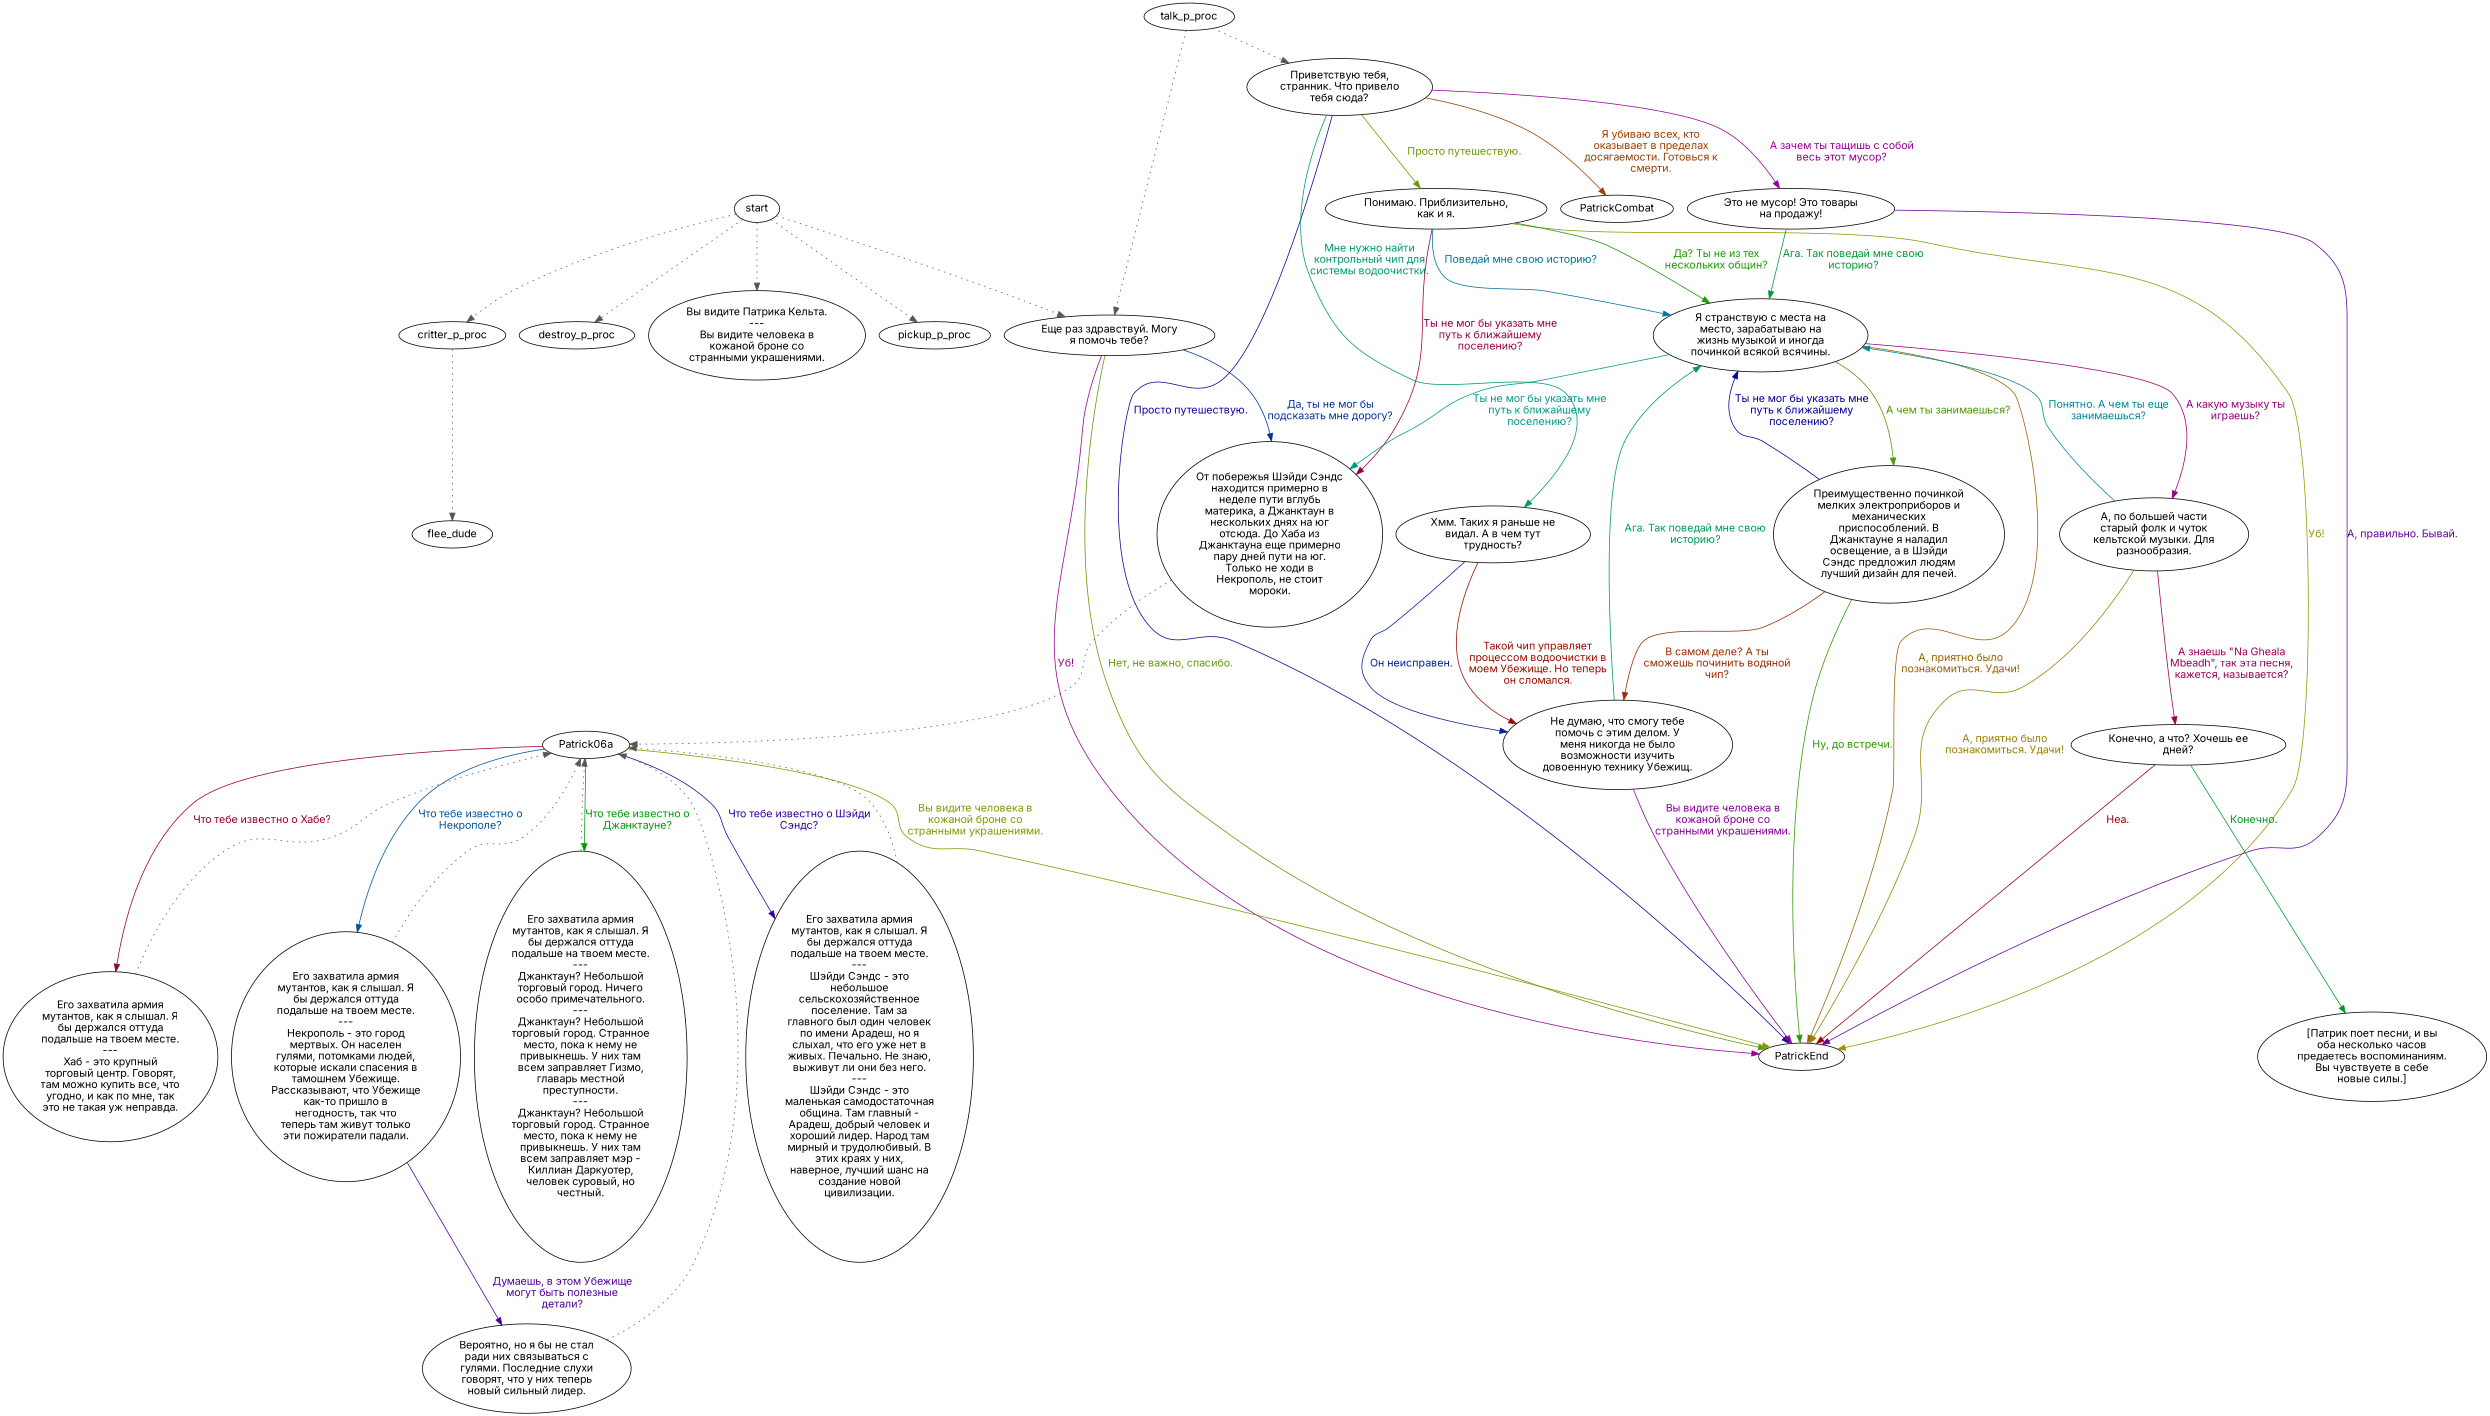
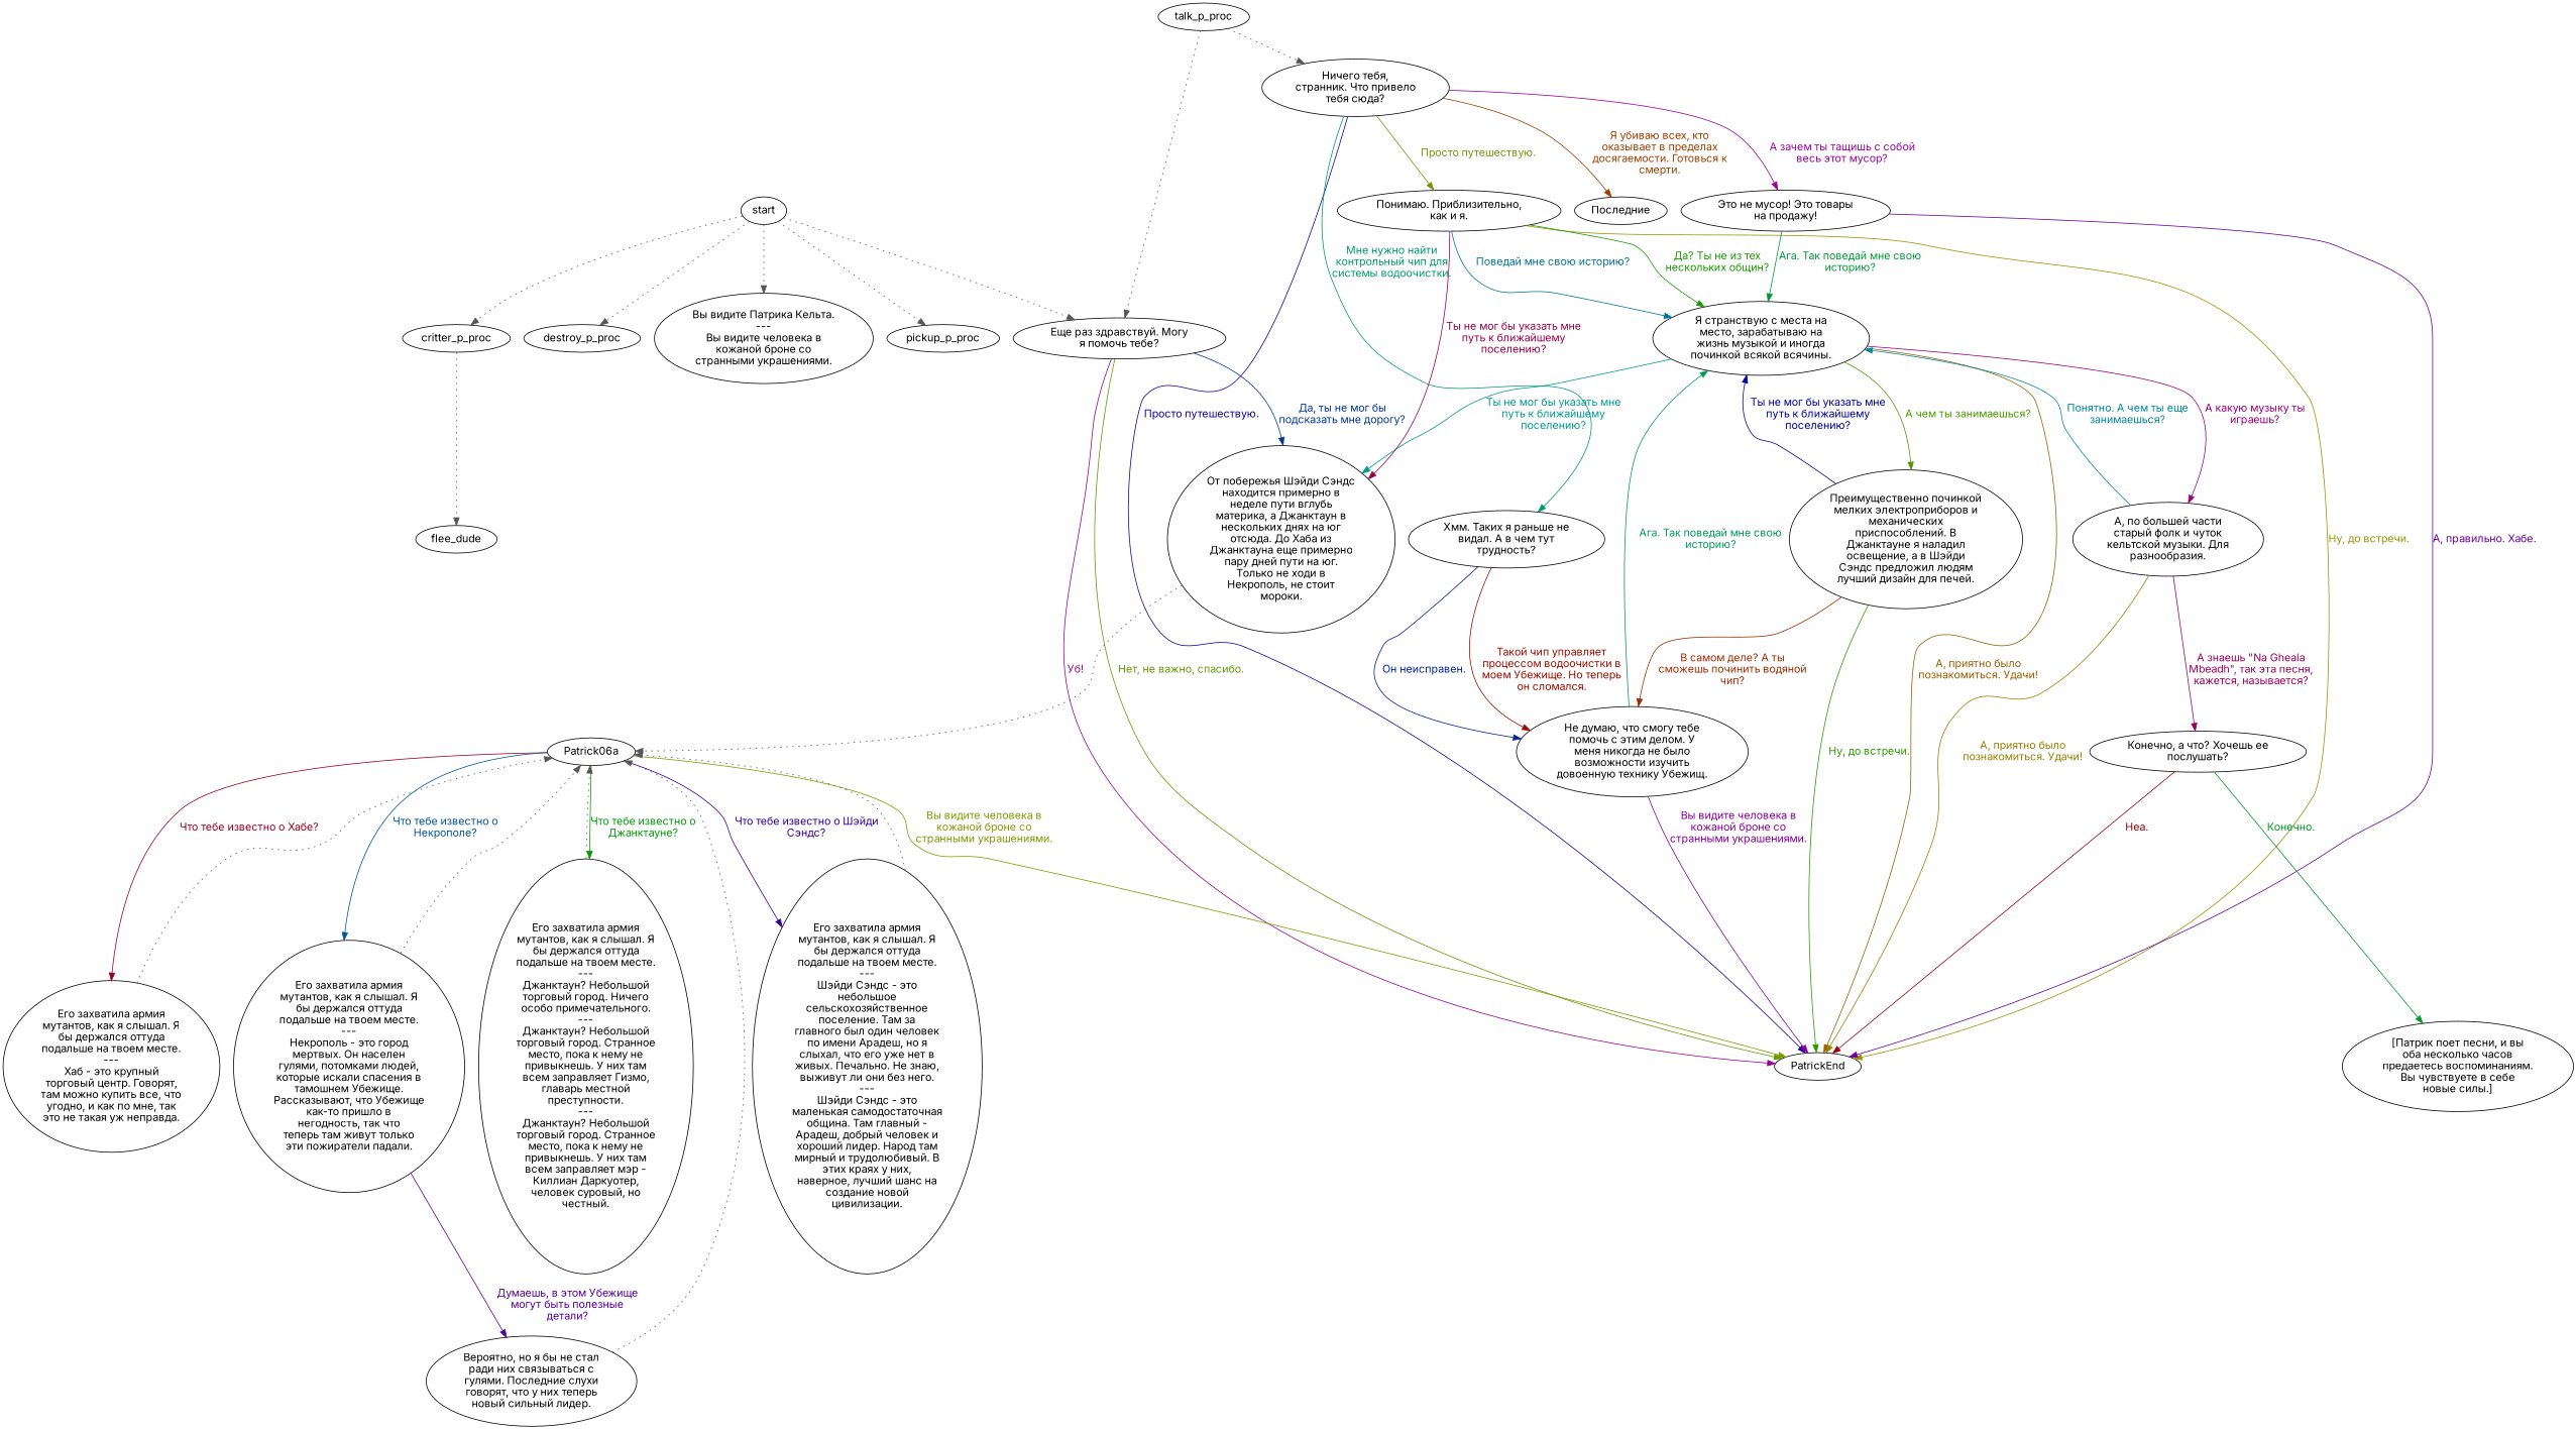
  digraph {
    fontname=Inter
    node [color="#000000" fillcolor="#FFFFFF" fontname=Inter style=filled]
    edge [color="#555555" fontname=Inter]
    start
    critter_p_proc
    destroy_p_proc
    n4 [label="Вы видите Патрика Кельта.\n---\nВы видите человека в\nкожаной броне со\nстранными украшениями."]
    pickup_p_proc
    n6 [label="Еще раз здравствуй. Могу\nя помочь тебе?"]
    flee_dude
    talk_p_proc
-   n9 [label="Приветствую тебя,\nстранник. Что привело\nтебя сюда?"]
+   n9 [label="Ничего тебя,\nстранник. Что привело\nтебя сюда?"]
    PatrickEnd
    n11 [label="От побережья Шэйди Сэндс\nнаходится примерно в\nнеделе пути вглубь\nматерика, а Джанктаун в\nнескольких днях на юг\nотсюда. До Хаба из\nДжанктауна еще примерно\nпару дней пути на юг.\nТолько не ходи в\nНекрополь, не стоит\nмороки."]
    n12 [label="Понимаю. Приблизительно,\nкак и я."]
    n13 [label="Это не мусор! Это товары\nна продажу!"]
    n14 [label="Хмм. Таких я раньше не\nвидал. А в чем тут\nтрудность?"]
-   PatrickCombat
+   PatrickCombat [label="Последние"]
    Patrick06a
    n17 [label="Я странствую с места на\nместо, зарабатываю на\nжизнь музыкой и иногда\nпочинкой всякой всячины."]
    n18 [label="Не думаю, что смогу тебе\nпомочь с этим делом. У\nменя никогда не было\nвозможности изучить\nдовоенную технику Убежищ."]
    n19 [label="Преимущественно починкой\nмелких электроприборов и\nмеханических\nприспособлений. В\nДжанктауне я наладил\nосвещение, а в Шэйди\nСэндс предложил людям\nлучший дизайн для печей."]
    n20 [label="А, по большей части\nстарый фолк и чуток\nкельтской музыки. Для\nразнообразия."]
-   n21 [label="Конечно, а что? Хочешь ее\nдней?"]
+   n21 [label="Конечно, а что? Хочешь ее\nпослушать?"]
    n22 [label="Его захватила армия\nмутантов, как я слышал. Я\nбы держался оттуда\nподальше на твоем месте.\n---\nШэйди Сэндс - это\nнебольшое\nсельскохозяйственное\nпоселение. Там за\nглавного был один человек\nпо имени Арадеш, но я\nслыхал, что его уже нет в\nживых. Печально. Не знаю,\nвыживут ли они без него.\n---\nШэйди Сэндс - это\nмаленькая самодостаточная\nобщина. Там главный -\nАрадеш, добрый человек и\nхороший лидер. Народ там\nмирный и трудолюбивый. В\nэтих краях у них,\nнаверное, лучший шанс на\nсоздание новой\nцивилизации."]
    n23 [label="Его захватила армия\nмутантов, как я слышал. Я\nбы держался оттуда\nподальше на твоем месте.\n---\nДжанктаун? Небольшой\nторговый город. Ничего\nособо примечательного.\n---\nДжанктаун? Небольшой\nторговый город. Странное\nместо, пока к нему не\nпривыкнешь. У них там\nвсем заправляет Гизмо,\nглаварь местной\nпреступности.\n---\nДжанктаун? Небольшой\nторговый город. Странное\nместо, пока к нему не\nпривыкнешь. У них там\nвсем заправляет мэр -\nКиллиан Даркуотер,\nчеловек суровый, но\nчестный."]
    n24 [label="Его захватила армия\nмутантов, как я слышал. Я\nбы держался оттуда\nподальше на твоем месте.\n---\nХаб - это крупный\nторговый центр. Говорят,\nтам можно купить все, что\nугодно, и как по мне, так\nэто не такая уж неправда."]
    n25 [label="Его захватила армия\nмутантов, как я слышал. Я\nбы держался оттуда\nподальше на твоем месте.\n---\nНекрополь - это город\nмертвых. Он населен\nгулями, потомками людей,\nкоторые искали спасения в\nтамошнем Убежище.\nРассказывают, что Убежище\nкак-то пришло в\nнегодность, так что\nтеперь там живут только\nэти пожиратели падали."]
    n26 [label="[Патрик поет песни, и вы\nоба несколько часов\nпредаетесь воспоминаниям.\nВы чувствуете в себе\nновые силы.]"]
    n27 [label="Вероятно, но я бы не стал\nради них связываться с\nгулями. Последние слухи\nговорят, что у них теперь\nновый сильный лидер."]
    start -> critter_p_proc [style=dotted]
    start -> destroy_p_proc [style=dotted]
    start -> n4 [style=dotted]
    start -> pickup_p_proc [style=dotted]
    start -> n6 [style=dotted]
    critter_p_proc -> flee_dude [style=dotted]
    n6 -> PatrickEnd [color="#619900" fontcolor="#619900" label="Нет, не важно, спасибо."]
    n6 -> PatrickEnd [color="#99008D" fontcolor="#99008D" label="Уб!"]
    n6 -> n11 [color="#003499" fontcolor="#003499" label="Да, ты не мог бы\nподсказать мне дорогу?"]
    talk_p_proc -> n6 [style=dotted]
    talk_p_proc -> n9 [style=dotted]
    n9 -> PatrickEnd [color="#130099" fontcolor="#130099" label="Просто путешествую."]
    n9 -> n12 [color="#6D9900" fontcolor="#6D9900" label="Просто путешествую."]
    n9 -> n13 [color="#990099" fontcolor="#990099" label="А зачем ты тащишь с собой\nвесь этот мусор?"]
    n9 -> n14 [color="#00996C" fontcolor="#00996C" label="Мне нужно найти\nконтрольный чип для\nсистемы водоочистки."]
    n9 -> PatrickCombat [color="#993F00" fontcolor="#993F00" label="Я убиваю всех, кто\nоказывает в пределах\nдосягаемости. Готовься к\nсмерти."]
    n11 -> Patrick06a [style=dotted]
-   n12 -> PatrickEnd [color="#999200" fontcolor="#999200" label="Уб!"]
+   n12 -> PatrickEnd [color="#999200" fontcolor="#999200" label="Ну, до встречи."]
    n12 -> n11 [color="#990046" fontcolor="#990046" label="Ты не мог бы указать мне\nпуть к ближайшему\nпоселению?"]
    n12 -> n17 [color="#1A9900" fontcolor="#1A9900" label="Да? Ты не из тех\nнескольких общин?"]
    n12 -> n17 [color="#007399" fontcolor="#007399" label="Поведай мне свою историю?"]
-   n13 -> PatrickEnd [color="#660099" fontcolor="#660099" label="А, правильно. Бывай."]
+   n13 -> PatrickEnd [color="#660099" fontcolor="#660099" label="А, правильно. Хабе."]
    n13 -> n17 [color="#009939" fontcolor="#009939" label="Ага. Так поведай мне свою\nисторию?"]
    n14 -> n18 [color="#990C00" fontcolor="#990C00" label="Такой чип управляет\nпроцессом водоочистки в\nмоем Убежище. Но теперь\nон сломался."]
    n14 -> n18 [color="#002099" fontcolor="#002099" label="Он неисправен."]
    Patrick06a -> PatrickEnd [color="#809900" fontcolor="#809900" label="Вы видите человека в\nкожаной броне со\nстранными украшениями."]
    Patrick06a -> n22 [color="#320099" fontcolor="#320099" label="Что тебе известно о Шэйди\nСэндс?"]
    Patrick06a -> n23 [color="#009906" fontcolor="#009906" label="Что тебе известно о\nДжанктауне?"]
    Patrick06a -> n24 [color="#990027" fontcolor="#990027" label="Что тебе известно о Хабе?"]
    Patrick06a -> n25 [color="#005499" fontcolor="#005499" label="Что тебе известно о\nНекрополе?"]
    n17 -> PatrickEnd [color="#995F00" fontcolor="#995F00" label="А, приятно было\nпознакомиться. Удачи!"]
    n17 -> n11 [color="#00998C" fontcolor="#00998C" label="Ты не мог бы указать мне\nпуть к ближайшему\nпоселению?"]
    n17 -> n19 [color="#4D9900" fontcolor="#4D9900" label="А чем ты занимаешься?"]
    n17 -> n20 [color="#99007A" fontcolor="#99007A" label="А какую музыку ты\nиграешь?"]
    n18 -> PatrickEnd [color="#850099" fontcolor="#850099" label="Вы видите человека в\nкожаной броне со\nстранными украшениями."]
    n18 -> n17 [color="#009959" fontcolor="#009959" label="Ага. Так поведай мне свою\nисторию?"]
    n19 -> PatrickEnd [color="#2D9900" fontcolor="#2D9900" label="Ну, до встречи."]
    n19 -> n17 [color="#000199" fontcolor="#000199" label="Ты не мог бы указать мне\nпуть к ближайшему\nпоселению?"]
    n19 -> n18 [color="#992C00" fontcolor="#992C00" label="В самом деле? А ты\nсможешь починить водяной\nчип?"]
    n20 -> PatrickEnd [color="#997F00" fontcolor="#997F00" label="А, приятно было\nпознакомиться. Удачи!"]
    n20 -> n17 [color="#008799" fontcolor="#008799" label="Понятно. А чем ты еще\nзанимаешься?"]
    n20 -> n21 [color="#99005A" fontcolor="#99005A" label="А знаешь \"Na Gheala\nMbeadh\", так эта песня,\nкажется, называется?"]
    n21 -> PatrickEnd [color="#990007" fontcolor="#990007" label="Неа."]
    n21 -> n26 [color="#009925" fontcolor="#009925" label="Конечно."]
    n22 -> Patrick06a [style=dotted]
    n23 -> Patrick06a [style=dotted]
    n24 -> Patrick06a [style=dotted]
    n25 -> Patrick06a [style=dotted]
    n25 -> n27 [color="#520099" fontcolor="#520099" label="Думаешь, в этом Убежище\nмогут быть полезные\nдетали?"]
    n27 -> Patrick06a [style=dotted]
  }
